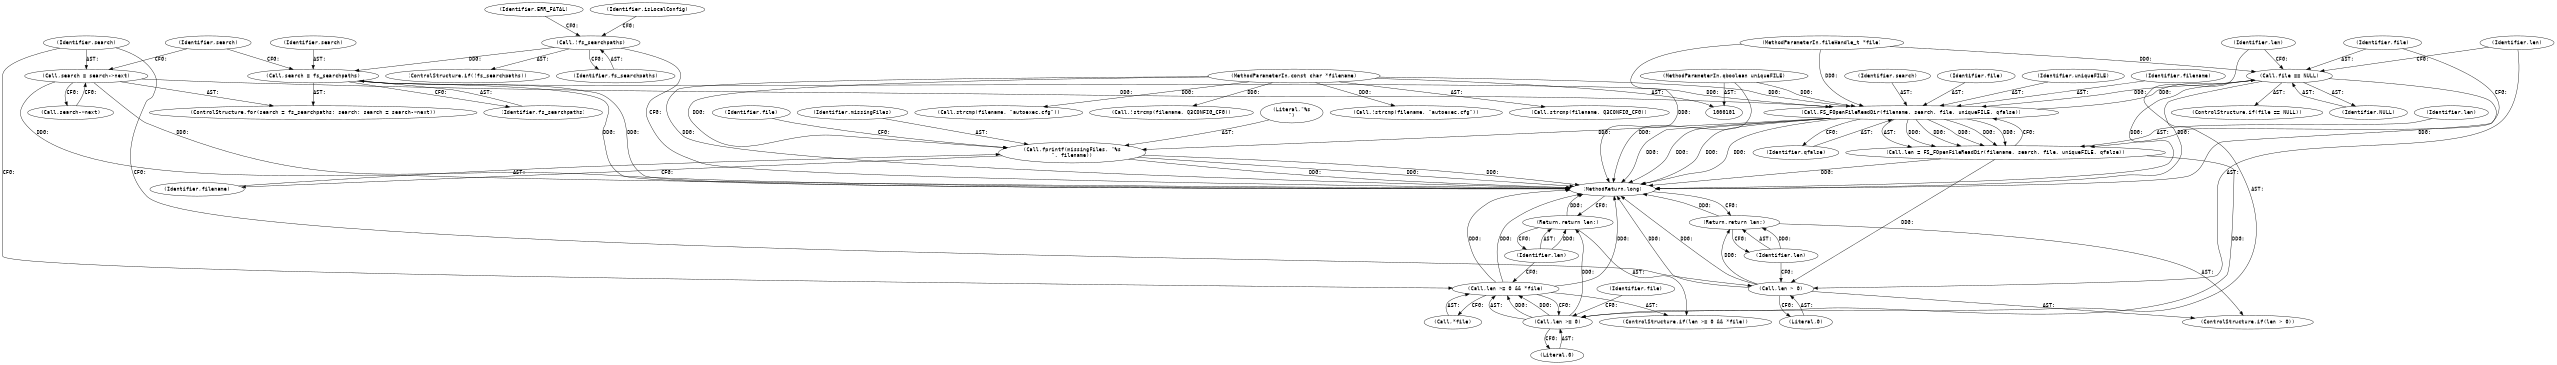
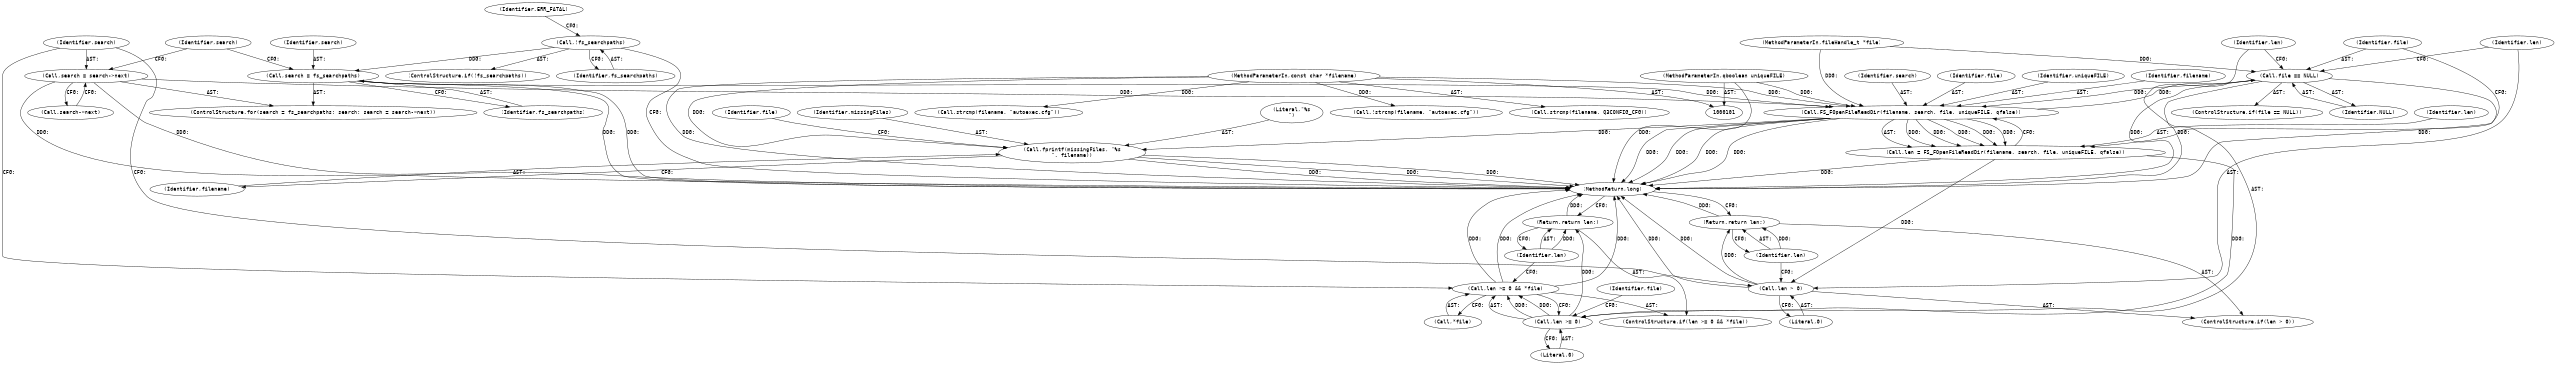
  digraph {
    fontname="DejaVu Sans Mono"
    node [fontname="DejaVu Sans Mono"]
    edge [fontname="DejaVu Sans Mono"]
    n1 [label="(Call,file == NULL)"]
    n2 [label="(Call,FS_FOpenFileReadDir(filename, search, file, uniqueFILE, qfalse))"]
    n3 [label="(Identifier,NULL)"]
    n4 [label="(ControlStructure,if(file == NULL))"]
    n5 [label="(MethodReturn,long)"]
    n6 [label="(Call,len = FS_FOpenFileReadDir(filename, search, file, uniqueFILE, qfalse))"]
    n7 [label="(Call,fprintf(missingFiles, \"%s\n\", filename))"]
-   n8 [label="(Identifier,qfalse)"]
    n9 [label="(Return,return len;)"]
    n10 [label="(Return,return len;)"]
    n11 [label="(Call,len > 0)"]
    n12 [label="(Call,len >= 0)"]
    n13 [label="(Identifier,filename)"]
    n14 [label="(MethodParameterIn,const char *filename)"]
    n15 [label="(Call,strcmp(filename, \"autoexec.cfg\"))"]
-   n16 [label="(Call,!strcmp(filename, Q3CONFIG_CFG))"]
    n17 [label="(Call,!strcmp(filename, \"autoexec.cfg\"))"]
    n18 [label="(Call,strcmp(filename, Q3CONFIG_CFG))"]
    1000101
    n20 [label="(Call,search = search->next)"]
    n21 [label="(Call,search->next)"]
    n22 [label="(ControlStructure,for(search = fs_searchpaths; search; search = search->next))"]
    n23 [label="(Call,search = fs_searchpaths)"]
    n24 [label="(Identifier,fs_searchpaths)"]
    n25 [label="(Call,!fs_searchpaths)"]
    n26 [label="(ControlStructure,if(!fs_searchpaths))"]
    n27 [label="(Identifier,fs_searchpaths)"]
    n28 [label="(MethodParameterIn,fileHandle_t *file)"]
    n29 [label="(MethodParameterIn,qboolean uniqueFILE)"]
    n30 [label="(Literal,0)"]
    n31 [label="(ControlStructure,if(len > 0))"]
    n32 [label="(Call,len >= 0 && *file)"]
    n33 [label="(Literal,0)"]
    n34 [label="(Identifier,len)"]
    n35 [label="(Call,*file)"]
    n36 [label="(ControlStructure,if(len >= 0 && *file))"]
    n37 [label="(Identifier,len)"]
    n38 [label="(Identifier,file)"]
    n39 [label="(Identifier,len)"]
    n40 [label="(Identifier,search)"]
    n41 [label="(Identifier,search)"]
    n42 [label="(Identifier,file)"]
    n43 [label="(Identifier,ERR_FATAL)"]
    n44 [label="(Identifier,file)"]
    n45 [label="(Identifier,len)"]
    n46 [label="(Identifier,len)"]
    n47 [label="(Literal,\"%s\n\")"]
    n48 [label="(Identifier,file)"]
    n49 [label="(Identifier,missingFiles)"]
    n50 [label="(Identifier,uniqueFILE)"]
-   n51 [label="(Identifier,isLocalConfig)"]
    n52 [label="(Identifier,search)"]
    n53 [label="(Identifier,search)"]
    n54 [label="(Identifier,filename)"]
    n1 -> n2 [label="DDG: "]
    n1 -> n3 [label="AST: "]
    n1 -> n4 [label="AST: "]
    n1 -> n5 [label="DDG: "]
    n1 -> n5 [label="DDG: "]
    n1 -> n5 [label="DDG: "]
    n2 -> n1 [label="DDG: "]
    n2 -> n5 [label="DDG: "]
    n2 -> n5 [label="DDG: "]
    n2 -> n5 [label="DDG: "]
    n2 -> n5 [label="DDG: "]
    n2 -> n6 [label="AST: "]
    n2 -> n6 [label="DDG: "]
    n2 -> n6 [label="DDG: "]
    n2 -> n6 [label="DDG: "]
    n2 -> n6 [label="DDG: "]
    n2 -> n6 [label="DDG: "]
    n2 -> n7 [label="DDG: "]
-   n2 -> n8 [label="CFG: "]
    n3 -> n1 [label="AST: "]
    n5 -> n9 [label="CFG: "]
    n5 -> n10 [label="CFG: "]
    n6 -> n2 [label="CFG: "]
    n6 -> n5 [label="DDG: "]
    n6 -> n11 [label="DDG: "]
    n6 -> n12 [label="DDG: "]
    n7 -> n5 [label="DDG: "]
    n7 -> n5 [label="DDG: "]
    n7 -> n5 [label="DDG: "]
    n7 -> n13 [label="CFG: "]
-   n8 -> n2 [label="AST: "]
    n9 -> n5 [label="DDG: "]
    n9 -> n31 [label="AST: "]
    n9 -> n34 [label="CFG: "]
    n10 -> n5 [label="DDG: "]
    n10 -> n36 [label="AST: "]
    n10 -> n37 [label="CFG: "]
    n11 -> n5 [label="DDG: "]
    n11 -> n5 [label="DDG: "]
    n11 -> n9 [label="DDG: "]
    n11 -> n30 [label="CFG: "]
    n11 -> n31 [label="AST: "]
    n12 -> n10 [label="DDG: "]
    n12 -> n32 [label="AST: "]
    n12 -> n32 [label="DDG: "]
    n12 -> n32 [label="DDG: "]
    n12 -> n33 [label="CFG: "]
    n13 -> n7 [label="AST: "]
    n14 -> n2 [label="DDG: "]
    n14 -> n5 [label="DDG: "]
    n14 -> n7 [label="DDG: "]
    n14 -> n15 [label="DDG: "]
-   n14 -> n16 [label="DDG: "]
    n14 -> n17 [label="DDG: "]
    n14 -> n18 [label="AST: "]
    n14 -> 1000101 [label="AST: "]
    n20 -> n2 [label="DDG: "]
    n20 -> n5 [label="DDG: "]
    n20 -> n5 [label="DDG: "]
    n20 -> n21 [label="CFG: "]
    n20 -> n22 [label="AST: "]
    n21 -> n20 [label="CFG: "]
    n23 -> n2 [label="DDG: "]
    n23 -> n5 [label="DDG: "]
    n23 -> n5 [label="DDG: "]
    n23 -> n22 [label="AST: "]
    n23 -> n24 [label="CFG: "]
    n24 -> n23 [label="AST: "]
    n25 -> n5 [label="CFG: "]
    n25 -> n23 [label="DDG: "]
    n25 -> n26 [label="AST: "]
    n25 -> n27 [label="CFG: "]
    n27 -> n25 [label="AST: "]
    n28 -> n1 [label="DDG: "]
    n28 -> n2 [label="DDG: "]
-   n28 -> n5 [label="DDG: "]
    n29 -> n2 [label="DDG: "]
    n29 -> n5 [label="DDG: "]
    n29 -> 1000101 [label="AST: "]
    n30 -> n11 [label="AST: "]
    n32 -> n5 [label="DDG: "]
    n32 -> n5 [label="DDG: "]
    n32 -> n5 [label="DDG: "]
    n32 -> n12 [label="CFG: "]
    n32 -> n35 [label="CFG: "]
    n32 -> n36 [label="AST: "]
    n33 -> n12 [label="AST: "]
    n34 -> n9 [label="AST: "]
    n34 -> n9 [label="DDG: "]
    n34 -> n11 [label="CFG: "]
    n35 -> n32 [label="AST: "]
    n37 -> n10 [label="AST: "]
    n37 -> n10 [label="DDG: "]
    n37 -> n32 [label="CFG: "]
    n38 -> n1 [label="AST: "]
    n38 -> n6 [label="CFG: "]
    n39 -> n1 [label="CFG: "]
    n39 -> n12 [label="AST: "]
    n40 -> n23 [label="AST: "]
    n41 -> n2 [label="AST: "]
    n42 -> n2 [label="AST: "]
    n43 -> n25 [label="CFG: "]
    n44 -> n12 [label="CFG: "]
    n45 -> n1 [label="CFG: "]
    n45 -> n11 [label="AST: "]
    n46 -> n6 [label="AST: "]
    n47 -> n7 [label="AST: "]
    n48 -> n7 [label="CFG: "]
    n49 -> n7 [label="AST: "]
    n50 -> n2 [label="AST: "]
-   n51 -> n25 [label="CFG: "]
    n52 -> n11 [label="CFG: "]
    n52 -> n20 [label="AST: "]
    n52 -> n32 [label="CFG: "]
    n53 -> n20 [label="CFG: "]
    n53 -> n23 [label="CFG: "]
    n54 -> n2 [label="AST: "]
  }
